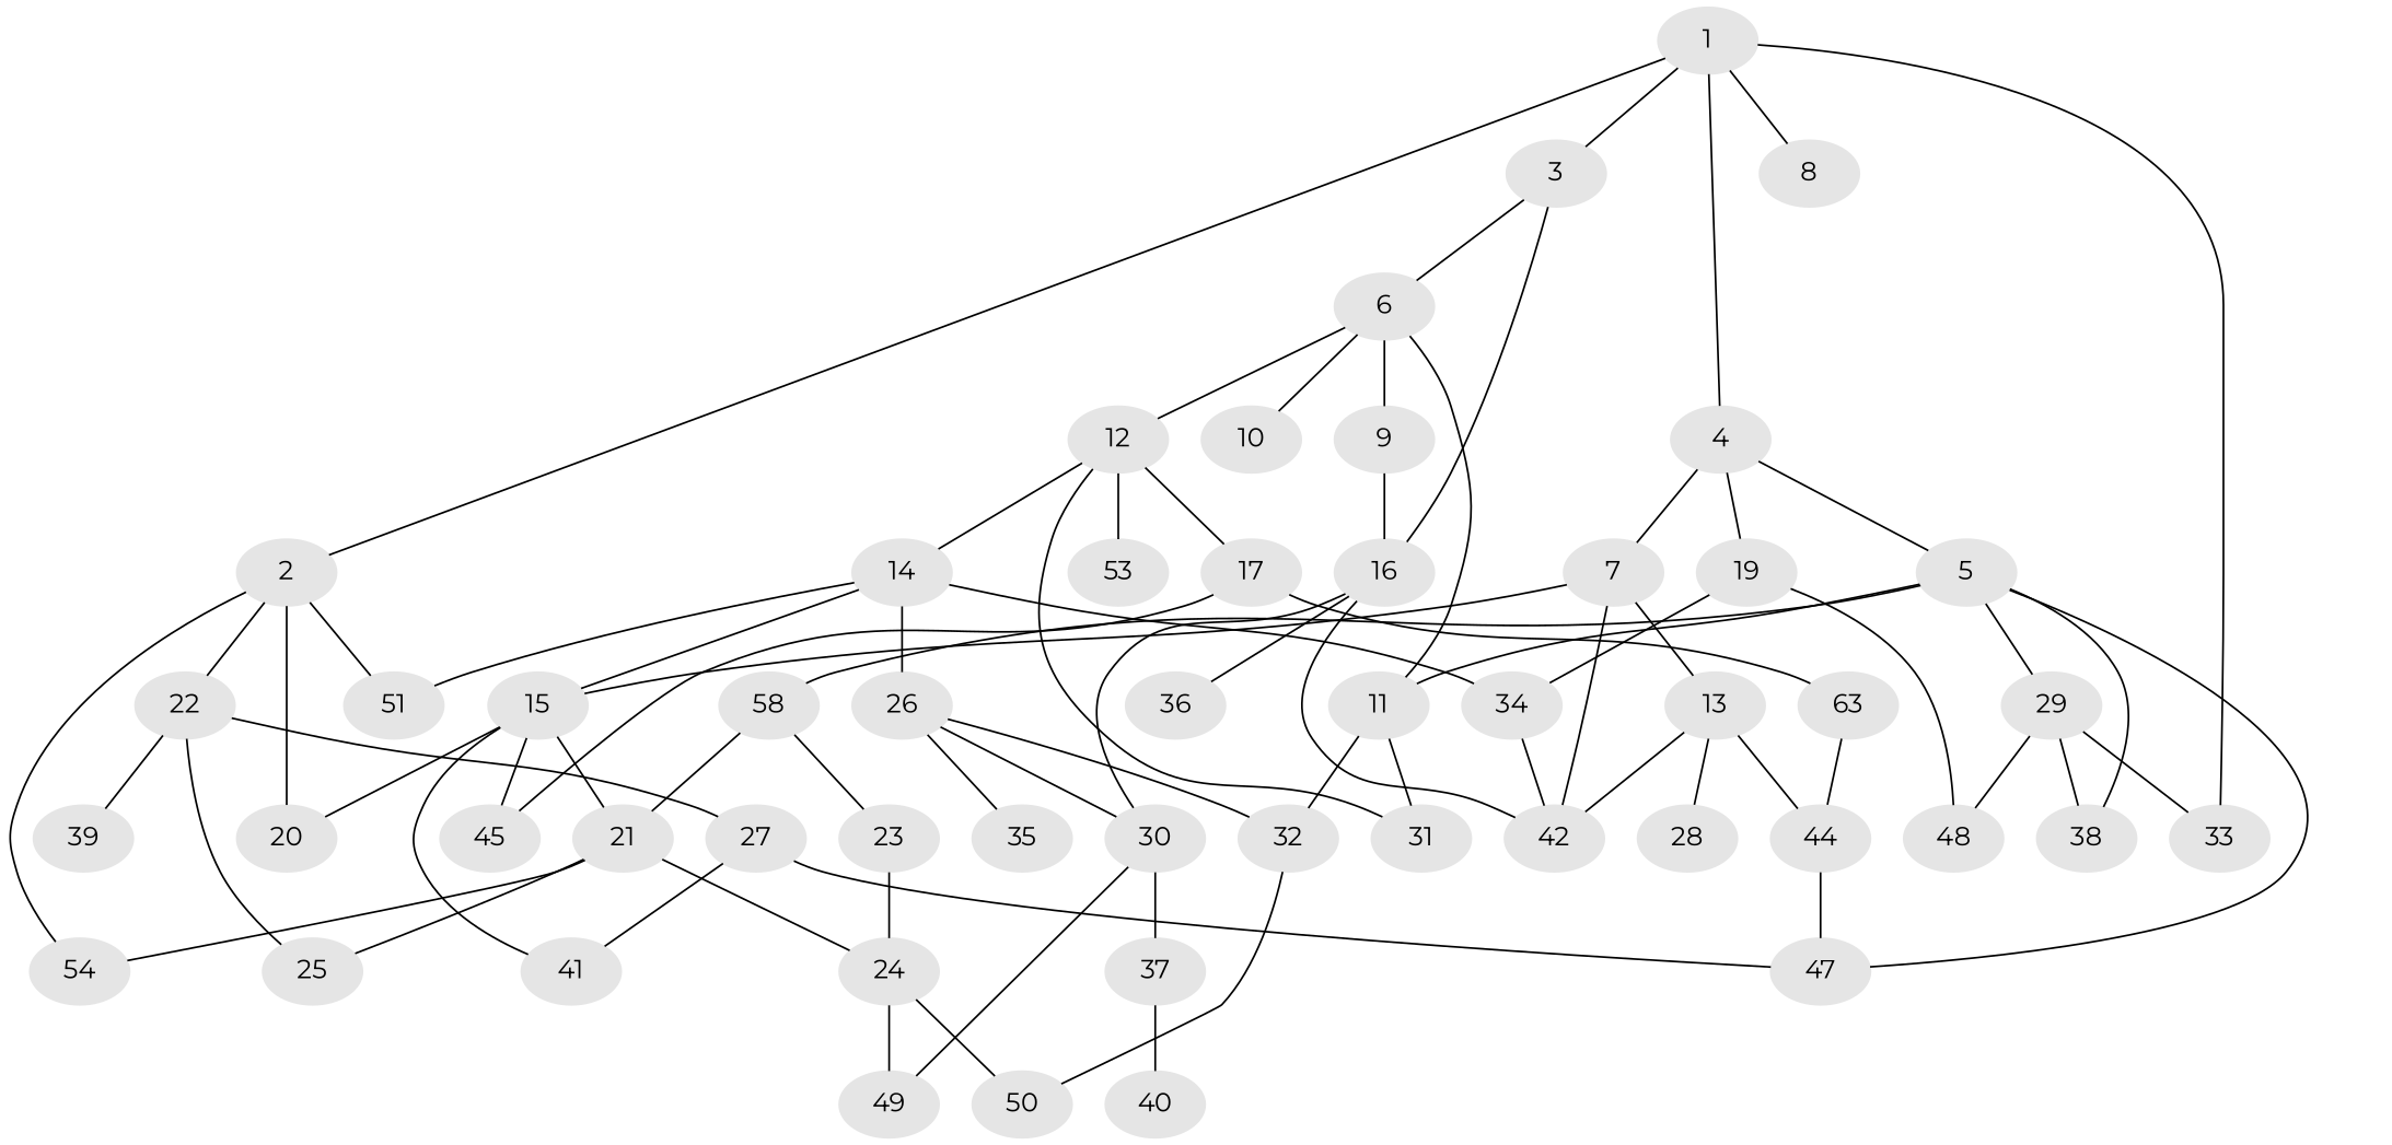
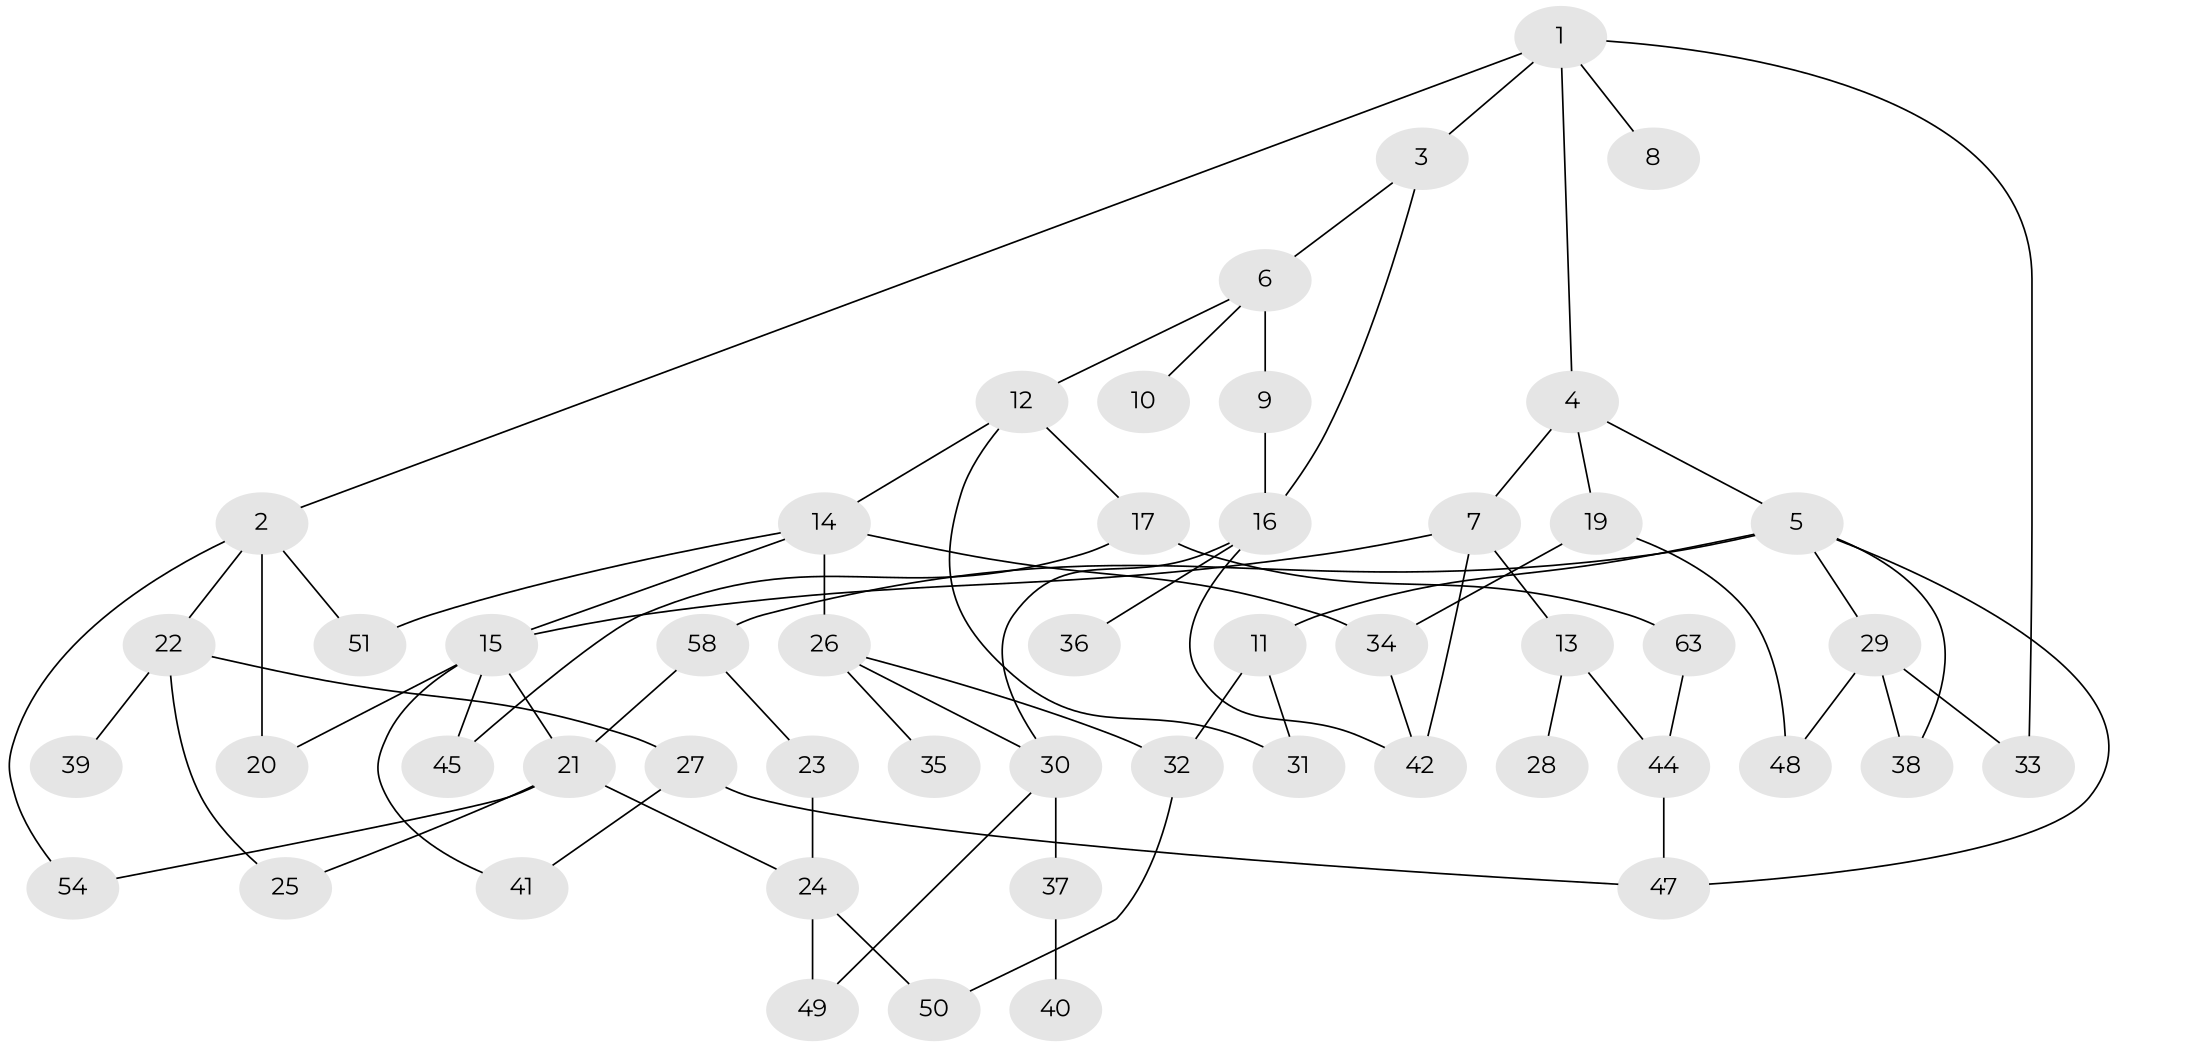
  graph {
    fontname=Montserrat
    node [color=gray90 fontname=Montserrat style=filled]
    edge [fontname=Montserrat]
    1
    2
    3
    4
    8
    33
    20
    22
    51
    54
    6
    16
    5
    7
    19
    25
    27
    39
    11
    9
    10
    12
    42
    30
    36
    n26 [label=58]
    29
    38
    47
    13
    15
    34
    48
    31
    32
    21
    23
    14
    17
-   53
    28
    44
    41
    45
    50
    26
    n47 [label=63]
    35
    24
    49
    37
    40
    1 -- 2
    1 -- 3
    1 -- 4
    1 -- 8
    1 -- 33
    2 -- 20
    2 -- 22
    2 -- 51
    2 -- 54
    3 -- 6
    3 -- 16
    4 -- 5
    4 -- 7
    4 -- 19
    22 -- 25
    22 -- 27
    22 -- 39
-   6 -- 11
    6 -- 9
    6 -- 10
    6 -- 12
    16 -- 42
    16 -- 30
    16 -- 36
    5 -- 11
    5 -- n26
    5 -- 29
    5 -- 38
    5 -- 47
    7 -- 42
    7 -- 13
    7 -- 15
    19 -- 34
    19 -- 48
    27 -- 47
    27 -- 41
    11 -- 31
    11 -- 32
    9 -- 16
    12 -- 31
    12 -- 14
    12 -- 17
-   12 -- 53
    30 -- 49
    30 -- 37
    n26 -- 21
    n26 -- 23
    29 -- 33
    29 -- 38
    29 -- 48
-   13 -- 42
    13 -- 28
    13 -- 44
    15 -- 20
    15 -- 21
    15 -- 41
    15 -- 45
    34 -- 42
    32 -- 50
    21 -- 54
    21 -- 25
    21 -- 24
    23 -- 24
    14 -- 51
    14 -- 15
    14 -- 34
    14 -- 26
    17 -- 45
    17 -- n47
    44 -- 47
    26 -- 30
    26 -- 32
    26 -- 35
    n47 -- 44
    24 -- 50
    24 -- 49
    37 -- 40
  }
